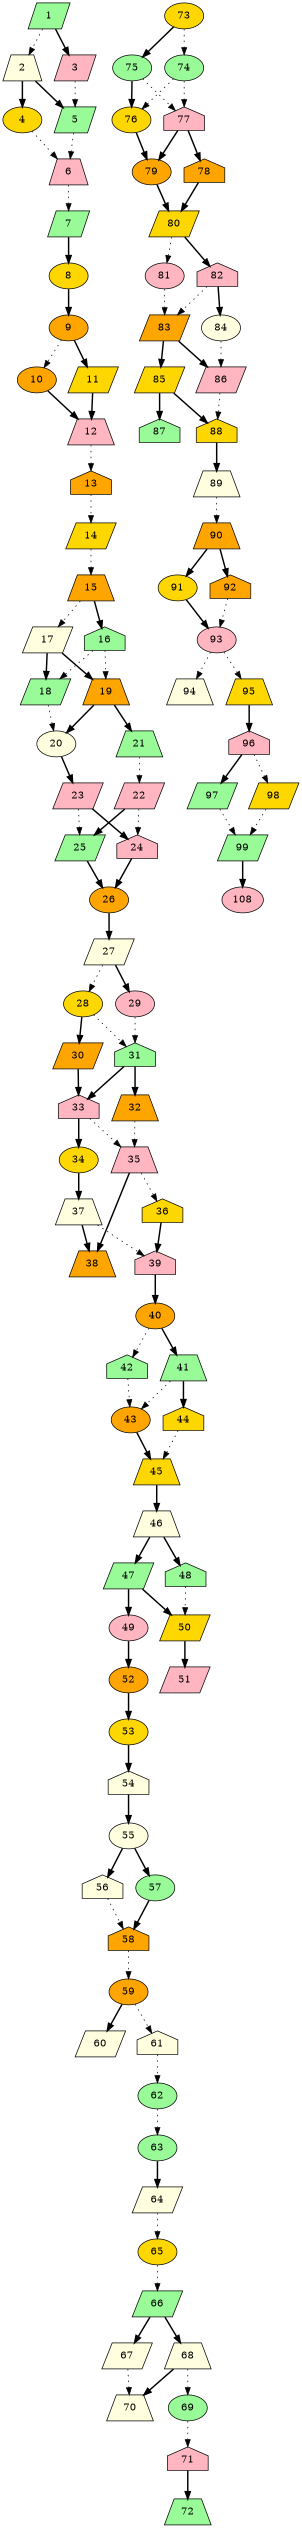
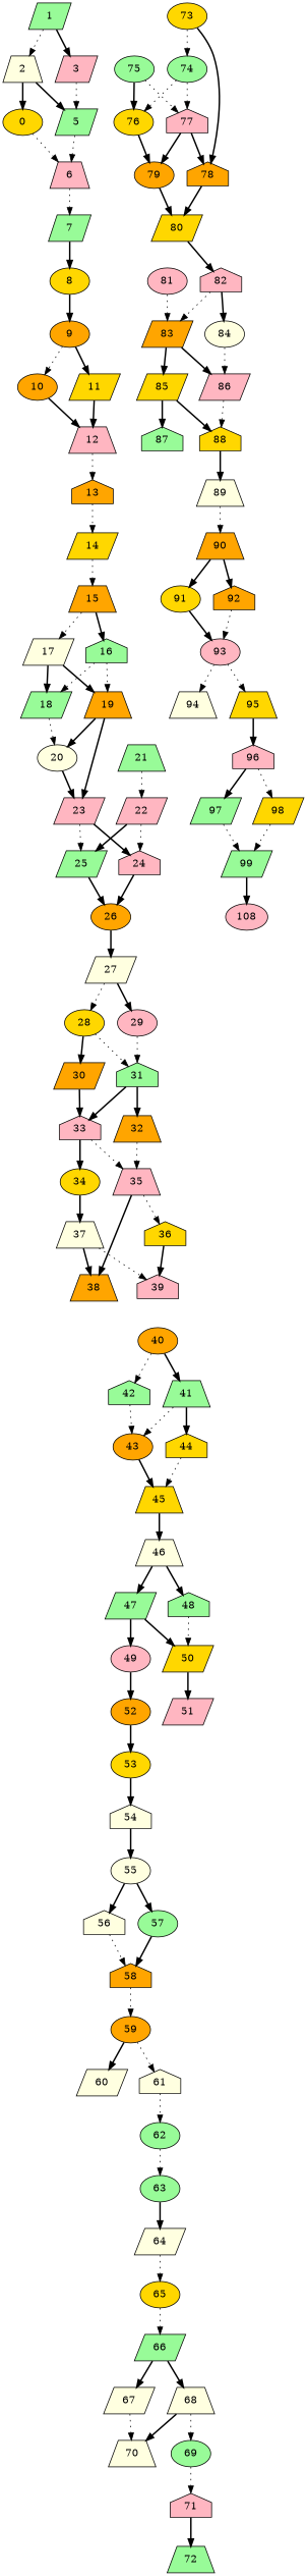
  digraph {
    node [alpha=0.09 fillcolor=palegreen shape=ellipse style=filled]
    edge [style=bold]
    1 [alpha=0.03 shape=parallelogram]
    2 [alpha=0.15 fillcolor=lightyellow shape=trapezium]
    3 [alpha=0.03 fillcolor=lightpink shape=parallelogram]
-   4 [alpha=0.15 fillcolor=gold]
+   4 [alpha=0.15 fillcolor=gold label=0]
    5 [alpha=0.10 shape=parallelogram]
    6 [alpha=0.20 fillcolor=lightpink shape=trapezium]
    7 [alpha=0.15 shape=parallelogram]
    8 [alpha=0.02 fillcolor=gold]
    9 [alpha=0.18 fillcolor=orange]
    10 [alpha=0.13 fillcolor=orange]
    11 [alpha=0.06 fillcolor=gold shape=parallelogram]
    12 [alpha=0.15 fillcolor=lightpink shape=trapezium]
    13 [alpha=0.10 fillcolor=orange shape=house]
    14 [fillcolor=gold shape=parallelogram]
    15 [alpha=0.07 fillcolor=orange shape=trapezium]
    16 [alpha=0.18 shape=house]
    17 [alpha=0.14 fillcolor=lightyellow shape=parallelogram]
    18 [shape=parallelogram]
    19 [alpha=0.00 fillcolor=orange shape=trapezium]
    20 [alpha=0.08 fillcolor=lightyellow]
    21 [alpha=0.03 shape=trapezium]
    23 [fillcolor=lightpink shape=parallelogram]
    22 [alpha=0.14 fillcolor=lightpink shape=parallelogram]
    24 [alpha=0.07 fillcolor=lightpink shape=house]
    25 [alpha=0.06 shape=parallelogram]
    26 [alpha=0.11 fillcolor=orange]
    27 [alpha=0.06 fillcolor=lightyellow shape=parallelogram]
    28 [alpha=0.07 fillcolor=gold]
    29 [alpha=0.12 fillcolor=lightpink]
    30 [alpha=0.20 fillcolor=orange shape=parallelogram]
    31 [alpha=0.00 shape=house]
    33 [alpha=0.12 fillcolor=lightpink shape=house]
    32 [alpha=0.20 fillcolor=orange shape=trapezium]
    35 [alpha=0.16 fillcolor=lightpink shape=trapezium]
    34 [alpha=0.07 fillcolor=gold]
    36 [alpha=0.06 fillcolor=gold shape=house]
    38 [alpha=0.10 fillcolor=orange shape=trapezium]
    37 [alpha=0.01 fillcolor=lightyellow shape=trapezium]
    39 [fillcolor=lightpink shape=house]
    40 [alpha=0.04 fillcolor=orange]
    41 [alpha=0.01 shape=trapezium]
    42 [alpha=0.04 shape=house]
    43 [alpha=0.11 fillcolor=orange]
    44 [alpha=0.06 fillcolor=gold shape=house]
    45 [fillcolor=gold shape=trapezium]
    46 [alpha=0.13 fillcolor=lightyellow shape=trapezium]
    47 [alpha=0.02 shape=parallelogram]
    48 [alpha=0.13 shape=house]
    49 [alpha=0.19 fillcolor=lightpink]
    50 [alpha=0.11 fillcolor=gold shape=parallelogram]
    52 [alpha=0.00 fillcolor=orange]
    51 [fillcolor=lightpink shape=parallelogram]
    53 [alpha=0.15 fillcolor=gold]
    54 [alpha=0.05 fillcolor=lightyellow shape=house]
    55 [alpha=0.06 fillcolor=lightyellow]
    56 [alpha=0.08 fillcolor=lightyellow shape=house]
    57 [alpha=0.13]
    58 [alpha=0.18 fillcolor=orange shape=house]
    59 [alpha=0.18 fillcolor=orange]
    60 [alpha=0.20 fillcolor=lightyellow shape=parallelogram]
    61 [alpha=0.11 fillcolor=lightyellow shape=house]
    62 [alpha=0.14]
    63 [alpha=0.17]
    64 [alpha=0.10 fillcolor=lightyellow shape=parallelogram]
    65 [alpha=0.07 fillcolor=gold]
    66 [alpha=0.14 shape=parallelogram]
    67 [alpha=0.17 fillcolor=lightyellow shape=parallelogram]
    68 [alpha=0.15 fillcolor=lightyellow shape=trapezium]
    70 [alpha=0.10 fillcolor=lightyellow shape=trapezium]
    69 [alpha=0.12]
    71 [alpha=0.02 fillcolor=lightpink shape=house]
    72 [alpha=0.16 shape=trapezium]
    73 [alpha=0.05 fillcolor=gold]
    74 [alpha=0.12]
    75 [alpha=0.13]
    76 [alpha=0.16 fillcolor=gold]
    77 [alpha=0.14 fillcolor=lightpink shape=house]
    79 [alpha=0.03 fillcolor=orange]
    78 [alpha=0.02 fillcolor=orange shape=house]
    80 [fillcolor=gold shape=parallelogram]
    81 [fillcolor=lightpink]
    82 [alpha=0.12 fillcolor=lightpink shape=house]
    83 [alpha=0.02 fillcolor=orange shape=parallelogram]
    84 [alpha=0.16 fillcolor=lightyellow]
    85 [alpha=0.03 fillcolor=gold shape=parallelogram]
    86 [alpha=0.18 fillcolor=lightpink shape=parallelogram]
    87 [alpha=0.11 shape=house]
    88 [alpha=0.13 fillcolor=gold shape=house]
    89 [alpha=0.16 fillcolor=lightyellow shape=trapezium]
    90 [fillcolor=orange shape=trapezium]
    91 [alpha=0.11 fillcolor=gold]
    92 [alpha=0.13 fillcolor=orange shape=house]
    93 [alpha=0.14 fillcolor=lightpink]
    94 [alpha=0.18 fillcolor=lightyellow shape=trapezium]
    95 [alpha=0.15 fillcolor=gold shape=trapezium]
    96 [alpha=0.20 fillcolor=lightpink shape=house]
    97 [alpha=0.07 shape=parallelogram]
    98 [alpha=0.05 fillcolor=gold shape=parallelogram]
    99 [alpha=0.04 shape=parallelogram]
    n100 [alpha=0.13 fillcolor=lightpink label=108]
    1 -> 2 [style=dotted]
    1 -> 3
    2 -> 4
    2 -> 5
    3 -> 5 [style=dotted]
    4 -> 6 [style=dotted]
    5 -> 6 [style=dotted]
    6 -> 7 [style=dotted]
    7 -> 8
    8 -> 9
    9 -> 10 [style=dotted]
    9 -> 11
    10 -> 12
    11 -> 12
    12 -> 13 [style=dotted]
    13 -> 14 [style=dotted]
    14 -> 15 [style=dotted]
    15 -> 16
    15 -> 17 [style=dotted]
    16 -> 18 [style=dotted]
    16 -> 19 [style=dotted]
    17 -> 18
    17 -> 19
    18 -> 20 [style=dotted]
    19 -> 20
-   19 -> 21
+   19 -> 23
    20 -> 23
    21 -> 22 [style=dotted]
    23 -> 24
    23 -> 25 [style=dotted]
    22 -> 24 [style=dotted]
    22 -> 25
    24 -> 26
    25 -> 26
    26 -> 27
    27 -> 28 [style=dotted]
    27 -> 29
    28 -> 30
    28 -> 31 [style=dotted]
    29 -> 31 [style=dotted]
    30 -> 33
    31 -> 33
    31 -> 32
    33 -> 35 [style=dotted]
    33 -> 34
    32 -> 35 [style=dotted]
    35 -> 36 [style=dotted]
    35 -> 38
    34 -> 37
    36 -> 39
    37 -> 38
    37 -> 39 [style=dotted]
-   39 -> 40
    40 -> 41
    40 -> 42 [style=dotted]
    41 -> 43 [style=dotted]
    41 -> 44
    42 -> 43 [style=dotted]
    43 -> 45
    44 -> 45 [style=dotted]
    45 -> 46
    46 -> 47
    46 -> 48
    47 -> 49
    47 -> 50
    48 -> 50 [style=dotted]
    49 -> 52
    50 -> 51
    52 -> 53
    53 -> 54
    54 -> 55
    55 -> 56
    55 -> 57
    56 -> 58 [style=dotted]
    57 -> 58
    58 -> 59 [style=dotted]
    59 -> 60
    59 -> 61 [style=dotted]
    61 -> 62 [style=dotted]
    62 -> 63 [style=dotted]
    63 -> 64
    64 -> 65 [style=dotted]
    65 -> 66 [style=dotted]
    66 -> 67
    66 -> 68
    67 -> 70 [style=dotted]
    68 -> 70
    68 -> 69 [style=dotted]
    69 -> 71 [style=dotted]
    71 -> 72
    73 -> 74 [style=dotted]
-   73 -> 75
+   73 -> 78
    74 -> 76 [style=dotted]
    74 -> 77 [style=dotted]
    75 -> 76
    75 -> 77 [style=dotted]
    76 -> 79
    77 -> 79
    77 -> 78
    79 -> 80
    78 -> 80
-   80 -> 81 [style=dotted]
    80 -> 82
    81 -> 83 [style=dotted]
    82 -> 83 [style=dotted]
    82 -> 84
    83 -> 85
    83 -> 86
    84 -> 86 [style=dotted]
    85 -> 87
    85 -> 88
    86 -> 88 [style=dotted]
    88 -> 89
    89 -> 90 [style=dotted]
    90 -> 91
    90 -> 92
    91 -> 93
    92 -> 93 [style=dotted]
    93 -> 94 [style=dotted]
    93 -> 95 [style=dotted]
    95 -> 96
    96 -> 97
    96 -> 98 [style=dotted]
    97 -> 99 [style=dotted]
    98 -> 99 [style=dotted]
    99 -> n100
  }
